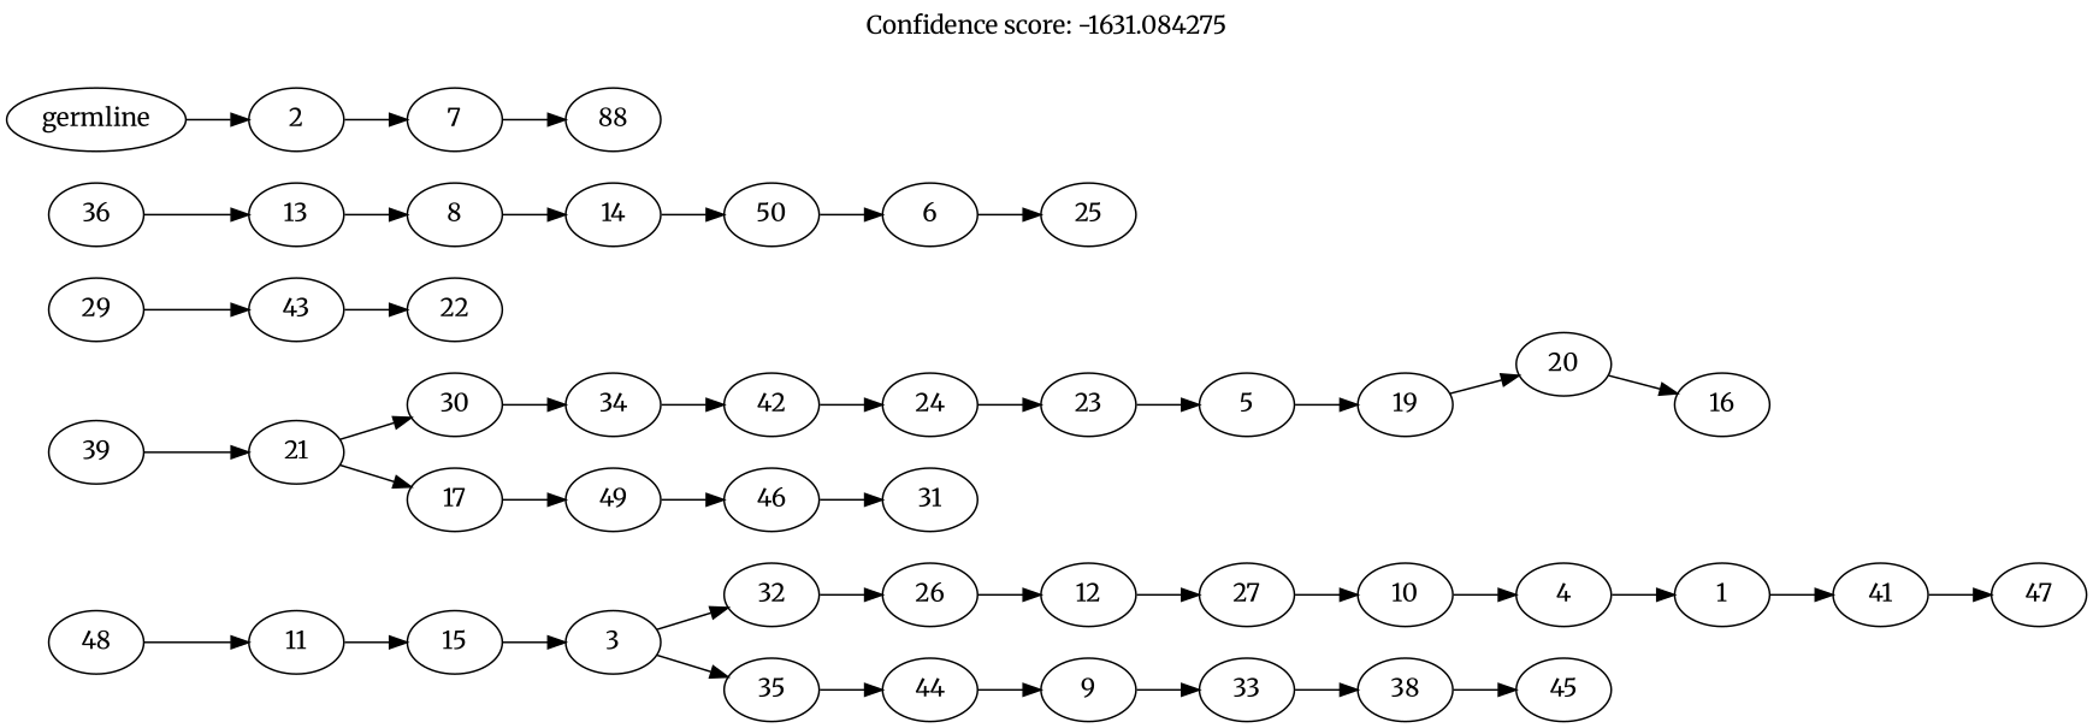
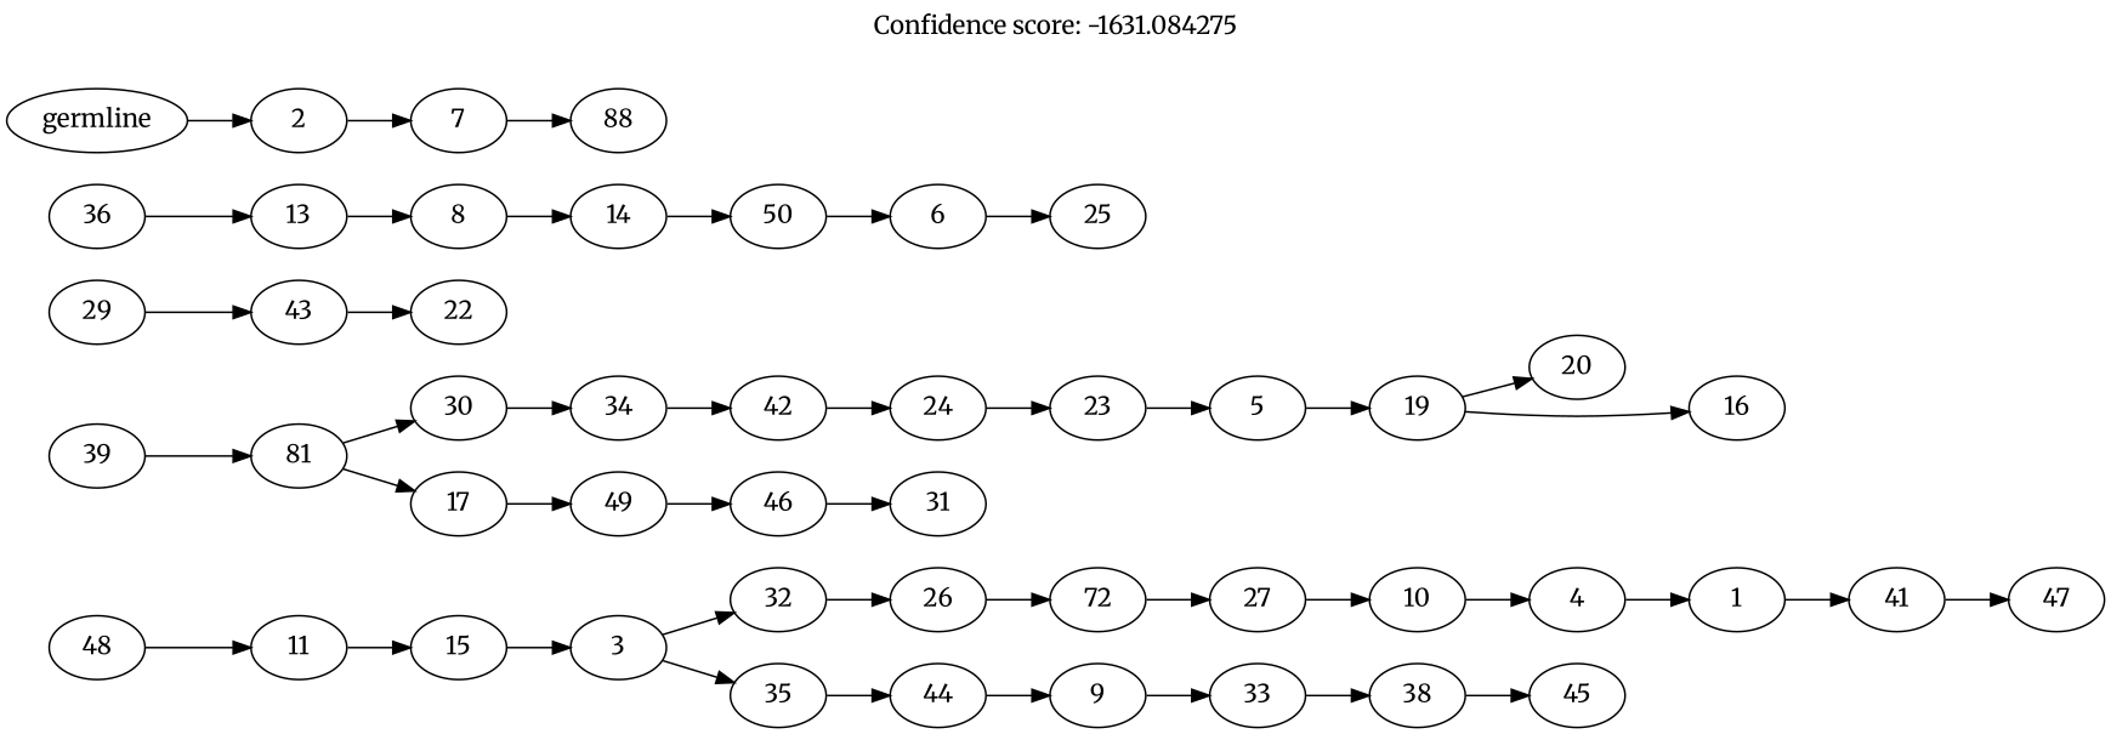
  digraph {
    fontname=Merriweather
    label="Confidence score: -1631.084275"
    labelloc=t
    rankdir=LR
    node [fontname=Merriweather]
    edge [fontname=Merriweather]
    n1 [label=41]
    n2 [label=47]
    n3 [label=1]
    n4 [label=4]
    n5 [label=10]
    n6 [label=27]
-   n7 [label=12]
+   n7 [label=72]
    n8 [label=20]
    n9 [label=16]
    n10 [label=19]
    n11 [label=5]
    n12 [label=23]
    n13 [label=24]
    n14 [label=42]
    n15 [label=34]
    n16 [label=30]
    n17 [label=43]
    n18 [label=22]
    n19 [label=29]
    n20 [label=31]
    n21 [label=46]
    n22 [label=49]
    n23 [label=17]
-   n24 [label=21]
+   n24 [label=81]
    n25 [label=39]
    n26 [label=26]
    n27 [label=32]
    n28 [label=38]
    n29 [label=45]
    n30 [label=33]
    n31 [label=6]
    n32 [label=25]
    n33 [label=50]
    n34 [label=14]
    n35 [label=8]
    n36 [label=13]
    n37 [label=36]
    n38 [label=9]
    n39 [label=44]
    n40 [label=35]
    n41 [label=3]
    n42 [label=15]
    n43 [label=11]
    n44 [label=48]
    n45 [label=88]
    n46 [label=7]
    n47 [label=2]
    n48 [label=germline]
    n1 -> n2
    n3 -> n1
    n4 -> n3
    n5 -> n4
    n6 -> n5
    n7 -> n6
-   n8 -> n9
+   n10 -> n9
    n10 -> n8
    n11 -> n10
    n12 -> n11
    n13 -> n12
    n14 -> n13
    n15 -> n14
    n16 -> n15
    n17 -> n18
    n19 -> n17
    n21 -> n20
    n22 -> n21
    n23 -> n22
    n24 -> n16
    n24 -> n23
    n25 -> n24
    n26 -> n7
    n27 -> n26
    n28 -> n29
    n30 -> n28
    n31 -> n32
    n33 -> n31
    n34 -> n33
    n35 -> n34
    n36 -> n35
    n37 -> n36
    n38 -> n30
    n39 -> n38
    n40 -> n39
    n41 -> n27
    n41 -> n40
    n42 -> n41
    n43 -> n42
    n44 -> n43
    n46 -> n45
    n47 -> n46
    n48 -> n47
  }
